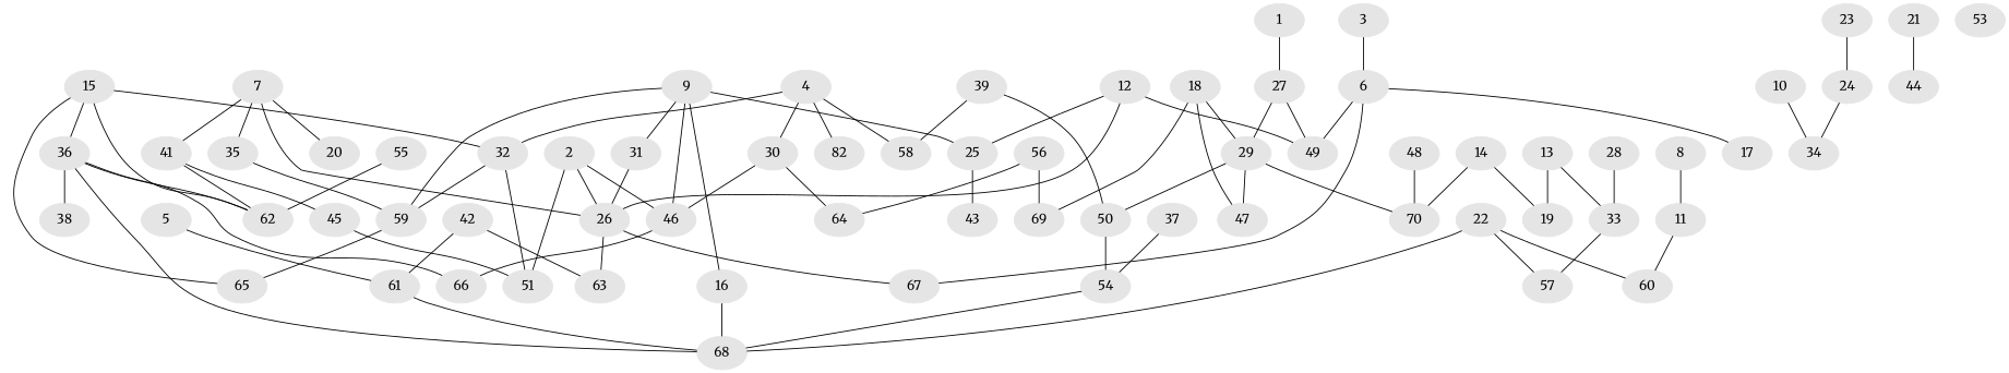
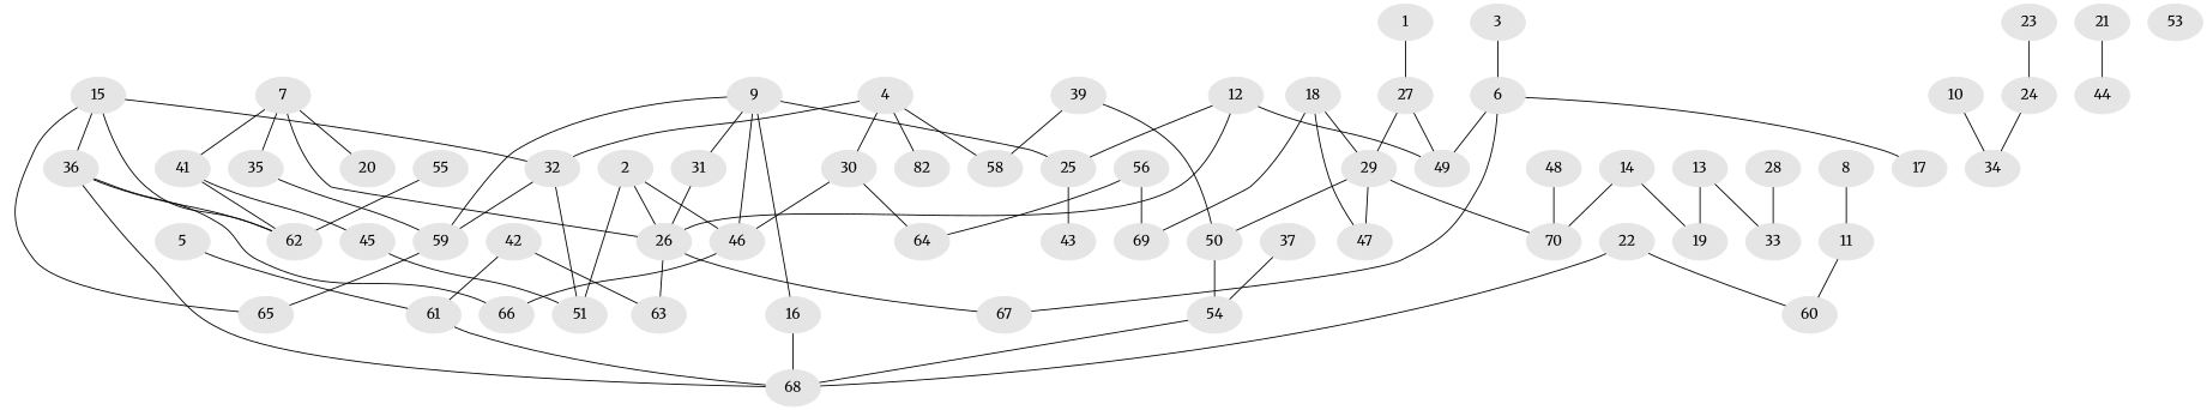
  graph {
    fontname=Merriweather
    node [color=gray90 fontname=Merriweather style=filled]
    edge [fontname=Merriweather]
    1
    27
    49
    29
    2
    26
    46
    51
    67
    63
    66
    3
    6
    17
    4
    30
    32
    n18 [label=82]
    58
    64
    59
    5
    61
    68
    7
    20
    35
    41
    62
    45
    8
    11
    60
    9
    16
    25
    31
    43
    65
    10
    34
    12
    13
    19
    33
-   57
    14
    70
    15
    36
-   38
    18
    47
    69
    50
    21
    44
    22
    23
    24
    28
    54
    37
    39
    42
    48
    53
    55
    56
    1 -- 27
    27 -- 49
    27 -- 29
    29 -- 70
    29 -- 47
    29 -- 50
    2 -- 26
    2 -- 46
    2 -- 51
    26 -- 67
    26 -- 63
    46 -- 66
    3 -- 6
    6 -- 49
    6 -- 67
    6 -- 17
    4 -- 30
    4 -- 32
    4 -- n18
    4 -- 58
    30 -- 46
    30 -- 64
    32 -- 51
    32 -- 59
    59 -- 65
    5 -- 61
    61 -- 68
    7 -- 26
    7 -- 20
    7 -- 35
    7 -- 41
    35 -- 59
    41 -- 62
    41 -- 45
    45 -- 51
    8 -- 11
    11 -- 60
    9 -- 46
    9 -- 59
    9 -- 16
    9 -- 25
    9 -- 31
    16 -- 68
    25 -- 43
    31 -- 26
    10 -- 34
    12 -- 49
    12 -- 26
    12 -- 25
    13 -- 19
    13 -- 33
-   33 -- 57
    14 -- 19
    14 -- 70
    15 -- 32
    15 -- 62
    15 -- 65
    15 -- 36
    36 -- 66
    36 -- 68
    36 -- 62
-   36 -- 38
    18 -- 29
    18 -- 47
    18 -- 69
    50 -- 54
    21 -- 44
    22 -- 68
    22 -- 60
-   22 -- 57
    23 -- 24
    24 -- 34
    28 -- 33
    54 -- 68
    37 -- 54
    39 -- 58
    39 -- 50
    42 -- 63
    42 -- 61
    48 -- 70
    55 -- 62
    56 -- 64
    56 -- 69
  }
